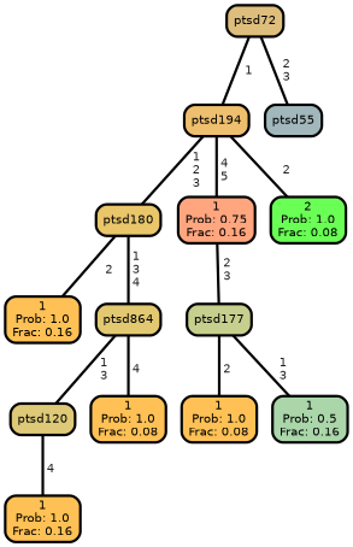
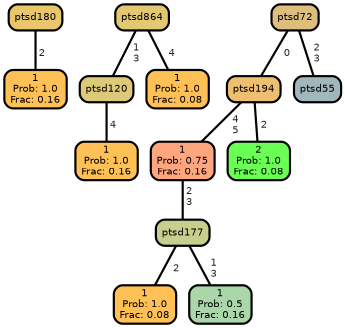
  graph {
    ranksep="0 equally"
    splines=straight
    node [color=black fillcolor="#ffc155" fontcolor=black fontname=helvetica penwidth=3 shape=box style="filled, rounded"]
    edge [color=black fontcolor=grey14 fontname=helvetica fontweight=bold penwidth=3]
    n1 [label="1\nProb: 1.0\nFrac: 0.16"]
    n2 [fillcolor="#e9c66a" label=ptsd180]
    n3 [fillcolor="#e2c871" label=ptsd864]
    n4 [fillcolor="#ddc977" label=ptsd120]
    n5 [label="1\nProb: 1.0\nFrac: 0.08"]
    n6 [label="1\nProb: 1.0\nFrac: 0.08"]
    n7 [fillcolor="#c6cf8d" label=ptsd177]
    n8 [fillcolor="#aad6aa" label="1\nProb: 0.5\nFrac: 0.16"]
    n9 [label="1\nProb: 1.0\nFrac: 0.16"]
    n10 [fillcolor="#eebf6e" label=ptsd194]
    n11 [fillcolor="#ffa67f" label="1\nProb: 0.75\nFrac: 0.16"]
    n12 [fillcolor="#6aff55" label="2\nProb: 1.0\nFrac: 0.08"]
    n13 [fillcolor="#debe7d" label=ptsd72]
    n14 [fillcolor="#a1b7bb" label=ptsd55]
    subgraph sub_1 {
      rank=same
    }
    n2 -- n1 [label=" 2"]
-   n2 -- n3 [label=" 1\n 3\n 4"]
    n3 -- n4 [label=" 1\n 3"]
    n3 -- n5 [label=" 4"]
    n4 -- n9 [label=" 4"]
    n7 -- n6 [label=" 2"]
    n7 -- n8 [label=" 1\n 3"]
-   n10 -- n2 [label=" 1\n 2\n 3"]
    n10 -- n11 [label=" 4\n 5"]
    n10 -- n12 [label=" 2"]
    n11 -- n7 [label=" 2\n 3"]
-   n13 -- n10 [label=" 1"]
+   n13 -- n10 [label=" 0"]
    n13 -- n14 [label=" 2\n 3"]
  }
